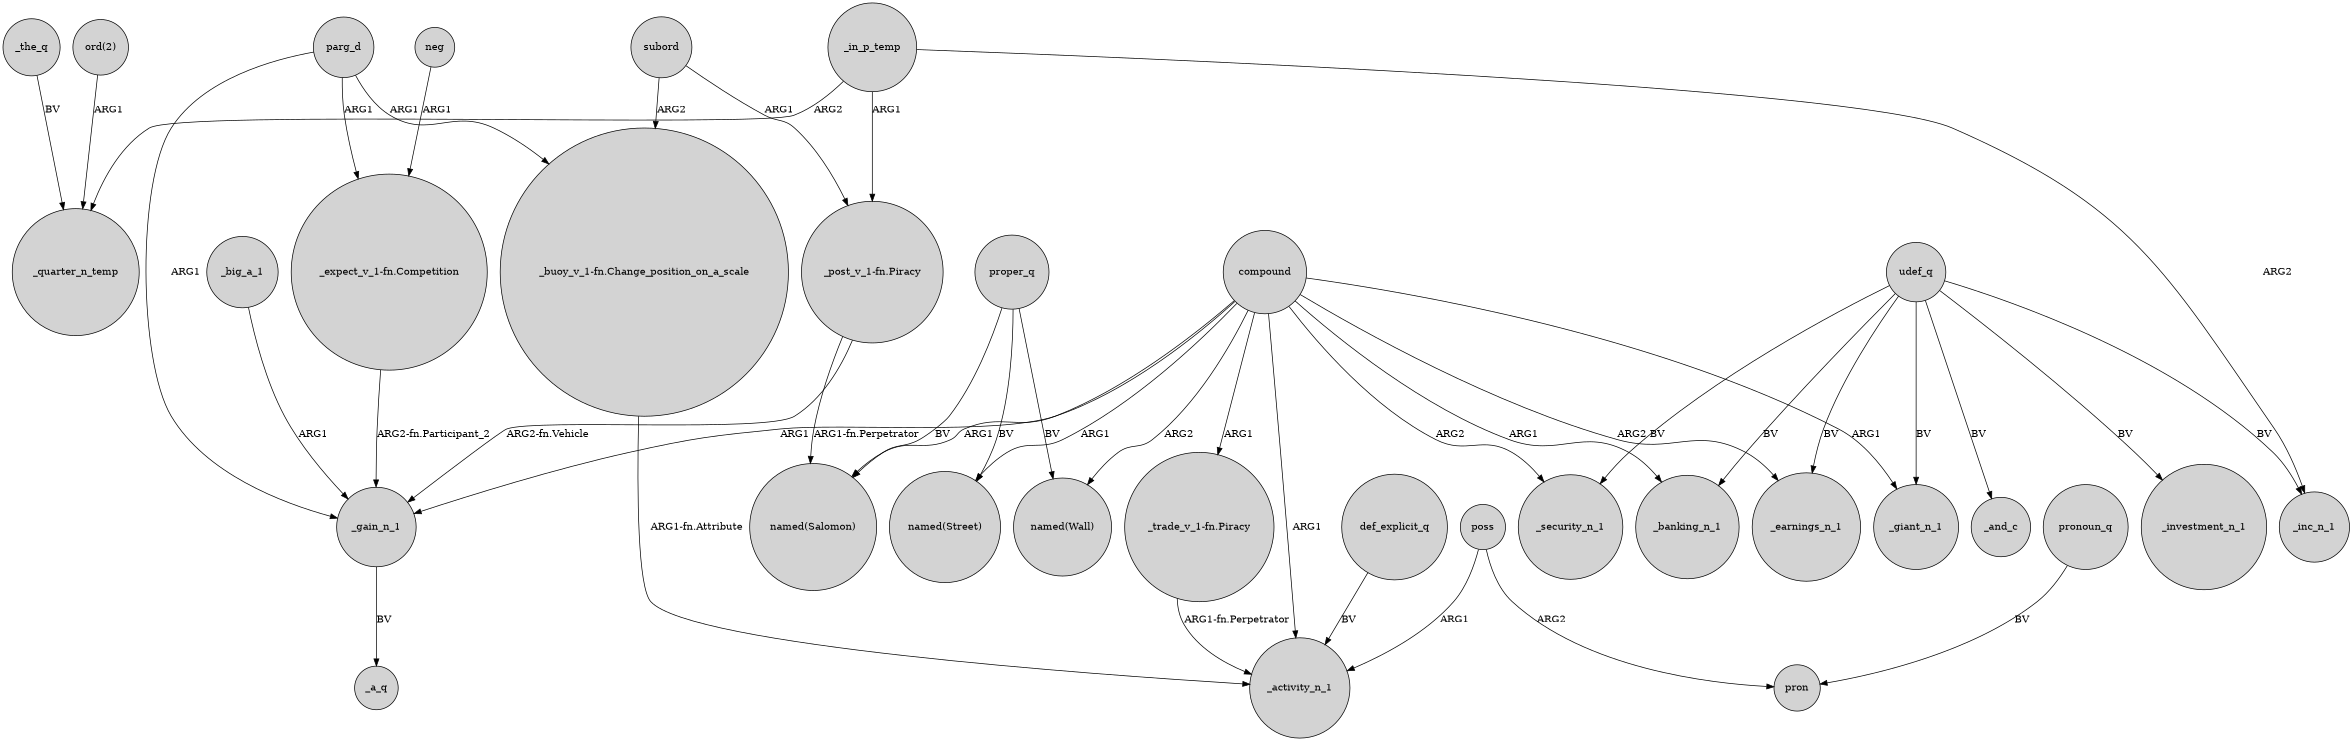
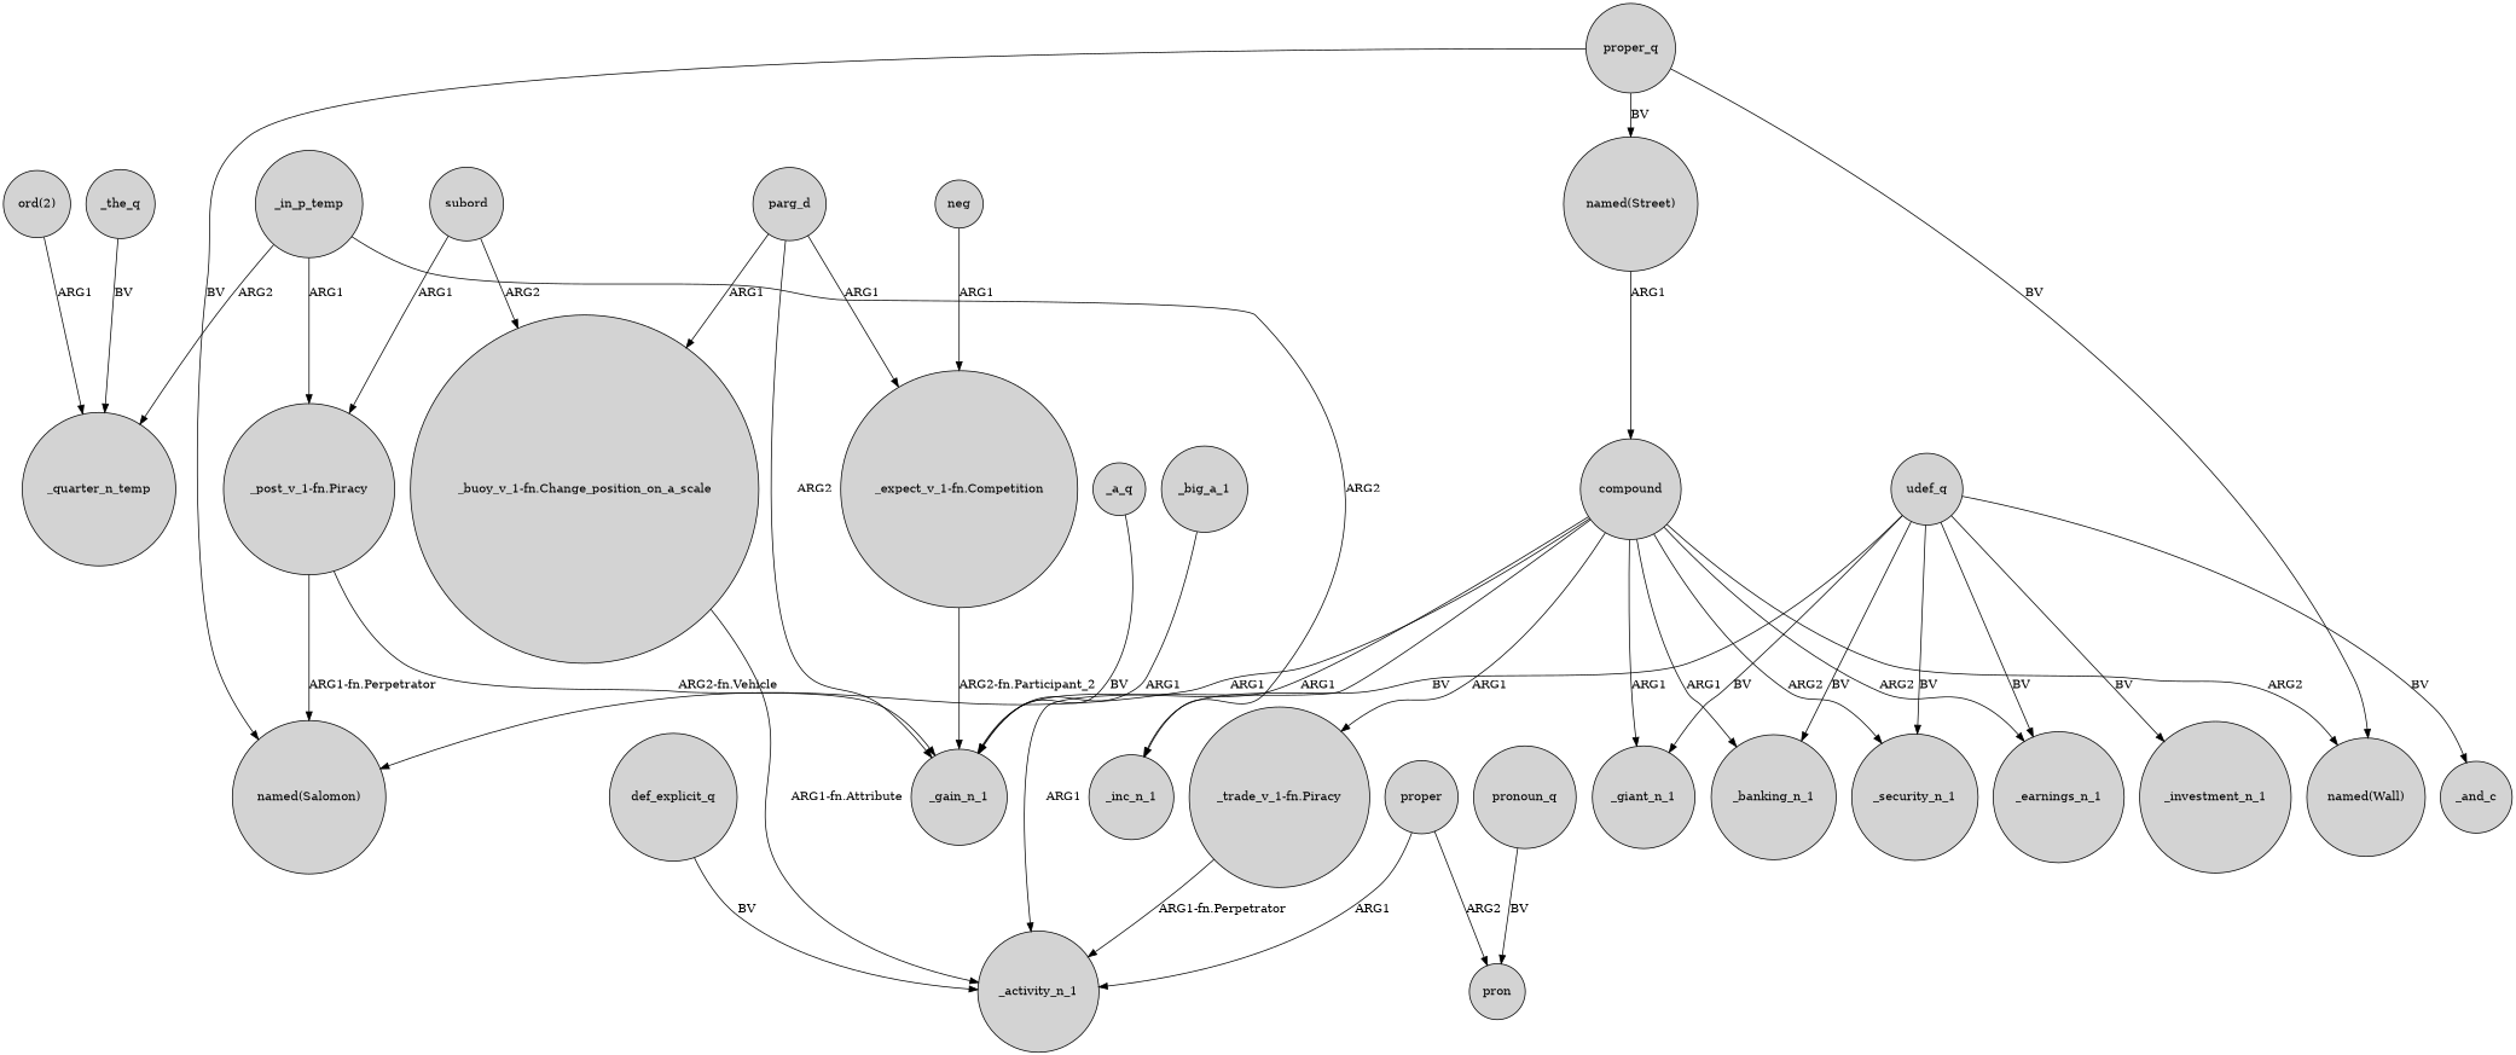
  digraph {
    node [shape=circle style=filled]
    _in_p_temp
    _quarter_n_temp
    "_post_v_1-fn.Piracy"
    _inc_n_1
    "named(Salomon)"
    _gain_n_1
    n7 [label="ord(2)"]
    "_buoy_v_1-fn.Change_position_on_a_scale"
    _activity_n_1
    compound
    "_trade_v_1-fn.Piracy"
    _giant_n_1
    _security_n_1
    _earnings_n_1
    "named(Wall)"
    "named(Street)"
    _banking_n_1
    _the_q
    def_explicit_q
    subord
    udef_q
    _investment_n_1
    _and_c
    parg_d
    "_expect_v_1-fn.Competition"
    neg
    pronoun_q
    pron
-   poss
+   poss [label=proper]
    _a_q
    proper_q
    _big_a_1
    _in_p_temp -> _quarter_n_temp [label=ARG2]
    _in_p_temp -> "_post_v_1-fn.Piracy" [label=ARG1]
    _in_p_temp -> _inc_n_1 [label=ARG2]
    "_post_v_1-fn.Piracy" -> "named(Salomon)" [label="ARG1-fn.Perpetrator"]
    "_post_v_1-fn.Piracy" -> _gain_n_1 [label="ARG2-fn.Vehicle"]
    n7 -> _quarter_n_temp [label=ARG1]
    "_buoy_v_1-fn.Change_position_on_a_scale" -> _activity_n_1 [label="ARG1-fn.Attribute"]
    compound -> "named(Salomon)" [label=ARG1]
    compound -> _gain_n_1 [label=ARG1]
    compound -> _activity_n_1 [label=ARG1]
    compound -> "_trade_v_1-fn.Piracy" [label=ARG1]
    compound -> _giant_n_1 [label=ARG1]
    compound -> _security_n_1 [label=ARG2]
    compound -> _earnings_n_1 [label=ARG2]
    compound -> "named(Wall)" [label=ARG2]
-   compound -> "named(Street)" [label=ARG1]
+   "named(Street)" -> compound [label=ARG1]
    compound -> _banking_n_1 [label=ARG1]
    "_trade_v_1-fn.Piracy" -> _activity_n_1 [label="ARG1-fn.Perpetrator"]
    _the_q -> _quarter_n_temp [label=BV]
    def_explicit_q -> _activity_n_1 [label=BV]
    subord -> "_post_v_1-fn.Piracy" [label=ARG1]
    subord -> "_buoy_v_1-fn.Change_position_on_a_scale" [label=ARG2]
    udef_q -> _inc_n_1 [label=BV]
    udef_q -> _giant_n_1 [label=BV]
    udef_q -> _security_n_1 [label=BV]
    udef_q -> _earnings_n_1 [label=BV]
    udef_q -> _banking_n_1 [label=BV]
    udef_q -> _investment_n_1 [label=BV]
    udef_q -> _and_c [label=BV]
-   parg_d -> _gain_n_1 [label=ARG1]
+   parg_d -> _gain_n_1 [label=ARG2]
    parg_d -> "_buoy_v_1-fn.Change_position_on_a_scale" [label=ARG1]
    parg_d -> "_expect_v_1-fn.Competition" [label=ARG1]
    "_expect_v_1-fn.Competition" -> _gain_n_1 [label="ARG2-fn.Participant_2"]
    neg -> "_expect_v_1-fn.Competition" [label=ARG1]
    pronoun_q -> pron [label=BV]
    poss -> _activity_n_1 [label=ARG1]
    poss -> pron [label=ARG2]
-   _gain_n_1 -> _a_q [label=BV]
+   _a_q -> _gain_n_1 [label=BV]
    proper_q -> "named(Salomon)" [label=BV]
    proper_q -> "named(Wall)" [label=BV]
    proper_q -> "named(Street)" [label=BV]
    _big_a_1 -> _gain_n_1 [label=ARG1]
  }
